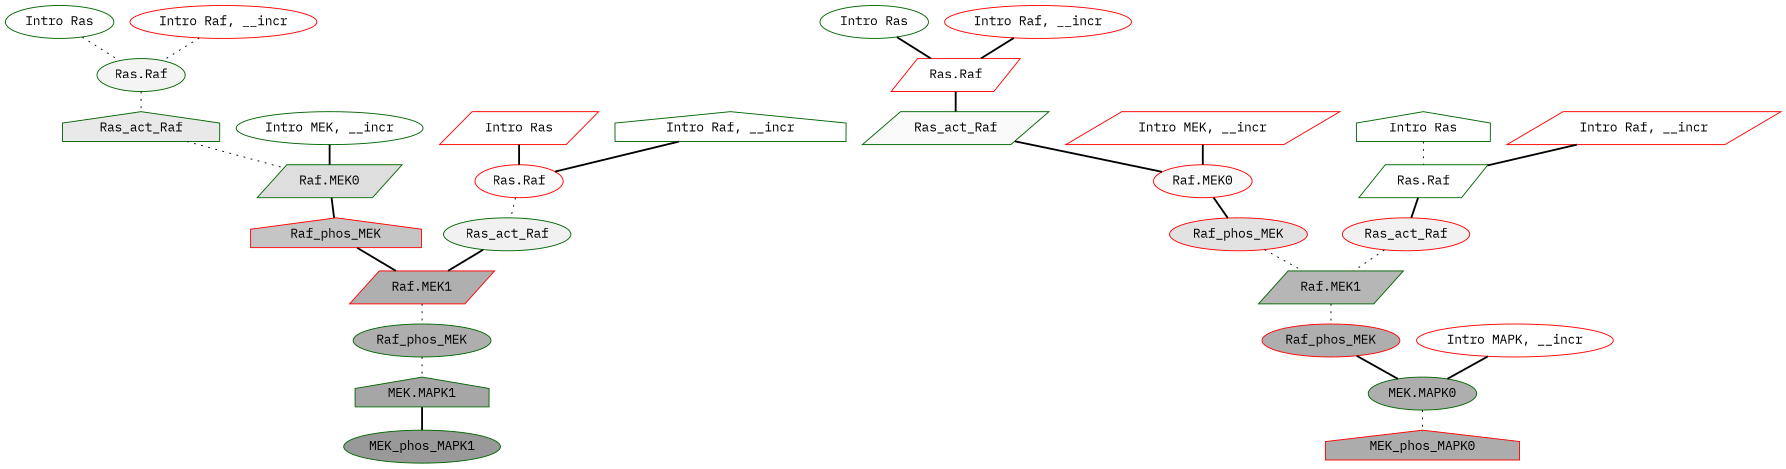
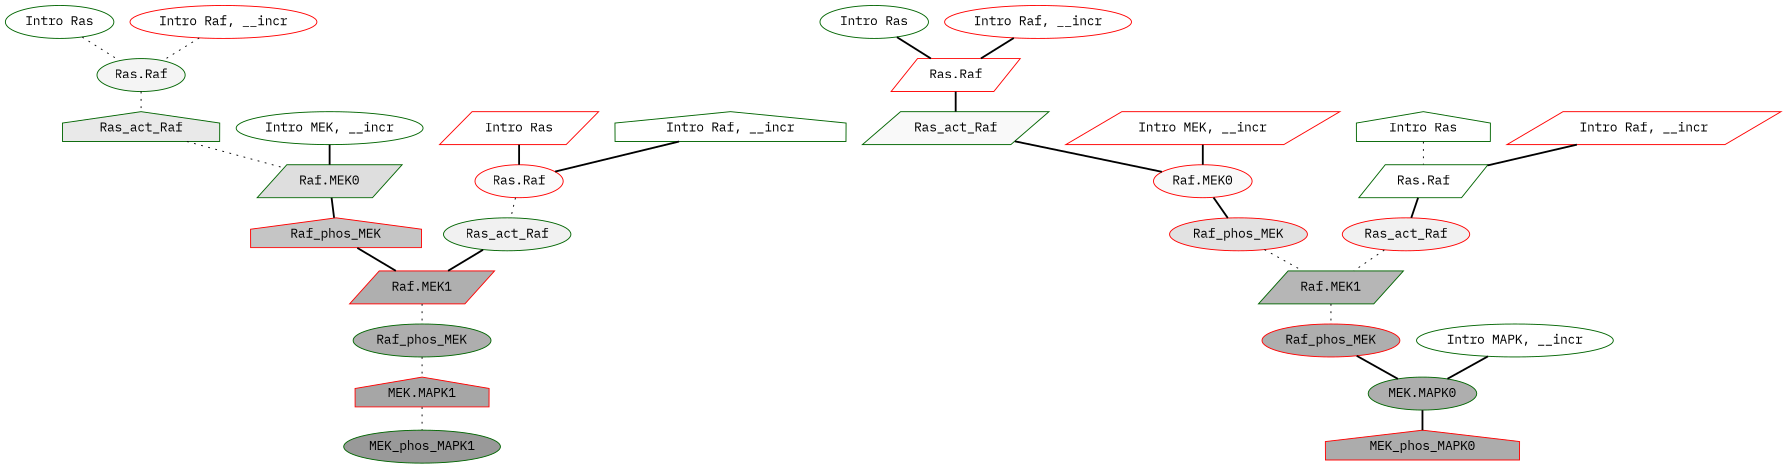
  digraph {
    fontname="IBM Plex Mono"
    rankdir=TB
    ranksep=0.30
    node [color=darkgreen fillcolor="0.000 0.000 1.000" fontname="IBM Plex Mono" shape=ellipse style=filled]
    edge [color="0.000 0.000 0.000" dir=none fontname="IBM Plex Mono" style=bold]
    n1 [label="Intro Ras"]
    n2 [fillcolor="0.000 0.000 0.954" label="Ras.Raf"]
    n3 [fillcolor="0.000 0.000 0.912" label=Ras_act_Raf shape=house]
    n4 [color=red label="Intro Ras" shape=parallelogram]
    n5 [color=red fillcolor="0.000 0.000 0.981" label="Ras.Raf"]
    n6 [fillcolor="0.000 0.000 0.944" label=Ras_act_Raf]
    n7 [label="Intro Ras"]
    n8 [color=red label="Ras.Raf" shape=parallelogram]
    n9 [fillcolor="0.000 0.000 0.975" label=Ras_act_Raf shape=parallelogram]
    n10 [label="Intro Ras" shape=house]
    n11 [label="Ras.Raf" shape=parallelogram]
    n12 [color=red fillcolor="0.000 0.000 0.944" label=Ras_act_Raf]
    n13 [label="Intro Raf, __incr" shape=house]
    n14 [color=red label="Intro Raf, __incr" shape=parallelogram]
    n15 [color=red label="Intro Raf, __incr"]
    n16 [color=red label="Intro Raf, __incr"]
    n17 [color=red label="Intro MEK, __incr" shape=parallelogram]
    n18 [color=red fillcolor="0.000 0.000 0.975" label="Raf.MEK0"]
    n19 [color=red fillcolor="0.000 0.000 0.885" label=Raf_phos_MEK]
    n20 [label="Intro MEK, __incr"]
    n21 [fillcolor="0.000 0.000 0.868" label="Raf.MEK0" shape=parallelogram]
    n22 [color=red fillcolor="0.000 0.000 0.772" label=Raf_phos_MEK shape=house]
-   n23 [color=red label="Intro MAPK, __incr"]
+   n23 [label="Intro MAPK, __incr"]
    n24 [fillcolor="0.000 0.000 0.683" label="MEK.MAPK0"]
    n25 [color=red fillcolor="0.000 0.000 0.674" label=MEK_phos_MAPK0 shape=house]
    n26 [fillcolor="0.000 0.000 0.711" label="Raf.MEK1" shape=parallelogram]
    n27 [color=red fillcolor="0.000 0.000 0.685" label="Raf.MEK1" shape=parallelogram]
    n28 [color=red fillcolor="0.000 0.000 0.683" label=Raf_phos_MEK]
    n29 [fillcolor="0.000 0.000 0.681" label=Raf_phos_MEK]
-   n30 [fillcolor="0.000 0.000 0.652" label="MEK.MAPK1" shape=house]
+   n30 [color=red fillcolor="0.000 0.000 0.652" label="MEK.MAPK1" shape=house]
    n31 [fillcolor="0.000 0.000 0.600" label=MEK_phos_MAPK1]
    n1 -> n2 [style=dotted]
    n2 -> n3 [style=dotted]
    n3 -> n21 [style=dotted]
    n4 -> n5
    n5 -> n6 [style=dotted]
    n6 -> n27
    n7 -> n8
    n8 -> n9
    n9 -> n18
    n10 -> n11 [style=dotted]
    n11 -> n12
    n12 -> n26 [style=dotted]
    n13 -> n5
    n14 -> n11
    n15 -> n8
    n16 -> n2 [style=dotted]
    n17 -> n18
    n18 -> n19
    n19 -> n26 [style=dotted]
    n20 -> n21
    n21 -> n22
    n22 -> n27
    n23 -> n24
-   n24 -> n25 [style=dotted]
+   n24 -> n25
    n26 -> n28 [style=dotted]
    n27 -> n29 [style=dotted]
    n28 -> n24
    n29 -> n30 [style=dotted]
-   n30 -> n31
+   n30 -> n31 [style=dotted]
  }
